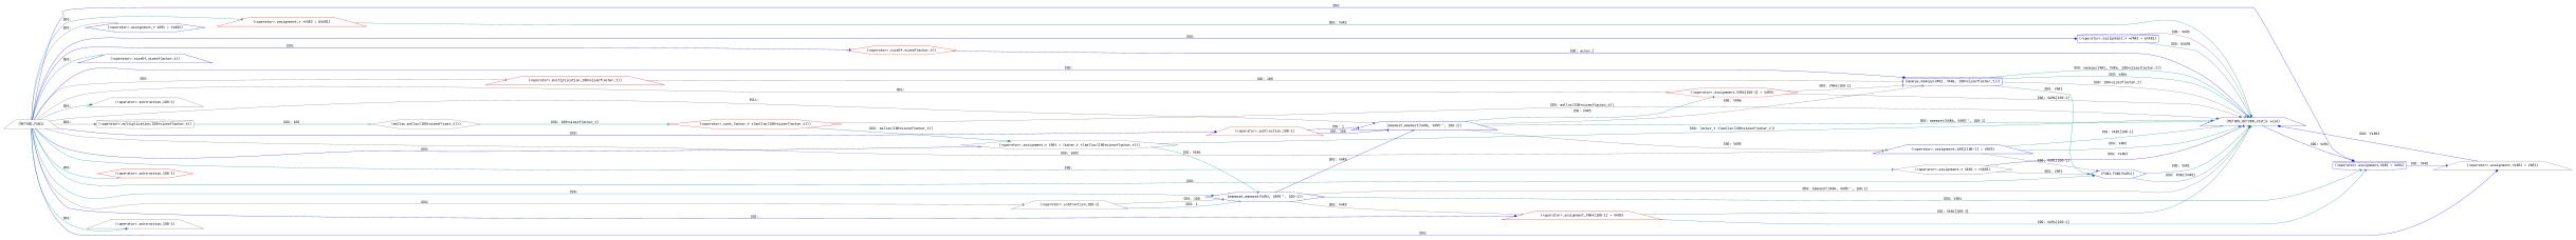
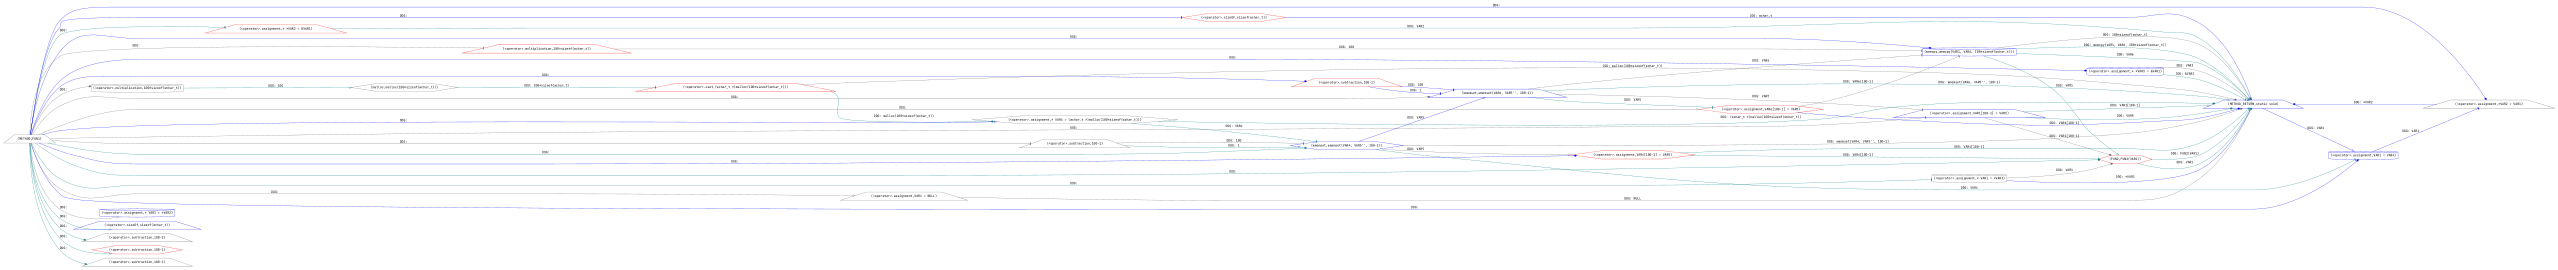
  digraph {
    fontname="JetBrains Mono"
    rankdir=LR
    node [color=gray40 fontname="JetBrains Mono" shape=trapezium]
    edge [arrowhead=tee color=teal fontname="JetBrains Mono"]
    n1 [label="(METHOD,FUN1)"]
    n2 [color=red label="(<operator>.assignment,* *VAR2 = &VAR1)"]
    n3 [color=blue label="(<operator>.assignment,* *VAR3 = &VAR1)" shape=cylinder]
-   n5 [color=blue label="(<operator>.assignment,* VAR1 = *VAR2)" shape=hexagon]
+   n4 [label="(<operator>.assignment,VAR1 = NULL)"]
+   n5 [color=blue label="(<operator>.assignment,* VAR1 = *VAR2)" shape=cylinder]
    n6 [label="(<operator>.assignment,* VAR4 = (wchar_t *)malloc(100*sizeof(wchar_t)))" shape=hexagon]
    n7 [label="(<operator>.multiplication,100*sizeof(wchar_t))" shape=cylinder]
    n8 [color=blue label="(<operator>.sizeOf,sizeof(wchar_t))"]
    n9 [color=blue label="(wmemset,wmemset(VAR4, VAR5'', 100-1))" shape=hexagon]
    n10 [label="(<operator>.subtraction,100-1)"]
-   n11 [color=red label="(<operator>.assignment,VAR4[100-1] = VAR5)"]
+   n11 [color=red label="(<operator>.assignment,VAR4[100-1] = VAR5)" shape=hexagon]
    n12 [label="(<operator>.subtraction,100-1)"]
    n13 [color=blue label="(<operator>.assignment,VAR1 = VAR4)" shape=cylinder]
    n14 [label="(<operator>.assignment,*VAR2 = VAR1)"]
-   n15 [label="(<operator>.assignment,* VAR1 = *VAR3)" shape=hexagon]
+   n15 [label="(<operator>.assignment,* VAR1 = *VAR3)" shape=cylinder]
    n16 [color=blue label="(wmemset,wmemset(VAR6, VAR5'', 100-1))"]
    n17 [color=red label="(<operator>.subtraction,100-1)"]
    n18 [color=red label="(<operator>.assignment,VAR6[100-1] = VAR5)" shape=hexagon]
    n19 [color=red label="(<operator>.subtraction,100-1)" shape=hexagon]
    n20 [color=blue label="(memcpy,memcpy(VAR1, VAR6, 100*sizeof(wchar_t)))" shape=cylinder]
    n21 [color=red label="(<operator>.multiplication,100*sizeof(wchar_t))"]
    n22 [color=red label="(<operator>.sizeOf,sizeof(wchar_t))" shape=hexagon]
    n23 [color=blue label="(<operator>.assignment,VAR1[100-1] = VAR5)"]
    n24 [label="(<operator>.subtraction,100-1)"]
-   n25 [color=blue label="(FUN2,FUN2(VAR1))" shape=hexagon]
+   n25 [color=red label="(FUN2,FUN2(VAR1))" shape=hexagon]
    n26 [color=blue label="(METHOD_RETURN,static void)"]
-   n27 [label="(malloc,malloc(100*sizeof(cast_t)))" shape=hexagon]
-   n28 [color=red label="(<operator>.cast,(wchar_t *)malloc(100*sizeof(wchar_t)))" shape=hexagon]
+   n27 [label="(malloc,malloc(100*sizeof(wchar_t)))" shape=hexagon]
+   n28 [color=red label="(<operator>.cast,(wchar_t *)malloc(100*sizeof(wchar_t)))"]
    n1 -> n2 [label="DDG: "]
    n1 -> n3 [arrowhead=diamond color=blue label="DDG: "]
+   n1 -> n4 [arrowhead=onormal color=gray40 label="DDG: "]
    n1 -> n5 [arrowhead=onormal color=gray40 label="DDG: "]
    n1 -> n6 [arrowhead=onormal color=blue label="DDG: "]
    n1 -> n7 [arrowhead=diamond color=gray40 label="DDG: "]
    n1 -> n8 [arrowhead=onormal label="DDG: "]
    n1 -> n9 [arrowhead=diamond label="DDG: "]
    n1 -> n10 [color=gray40 label="DDG: "]
    n1 -> n11 [arrowhead=diamond color=blue label="DDG: "]
    n1 -> n12 [arrowhead=diamond label="DDG: "]
    n1 -> n13 [arrowhead=diamond color=blue label="DDG: "]
    n1 -> n14 [arrowhead=diamond color=blue label="DDG: "]
    n1 -> n15 [label="DDG: "]
-   n1 -> n16 [arrowhead=diamond color=gray40 label="NULL: "]
+   n1 -> n16 [arrowhead=diamond color=gray40 label="DDG: "]
    n1 -> n17 [arrowhead=diamond color=blue label="DDG: "]
    n1 -> n18 [arrowhead=onormal color=gray40 label="DDG: "]
    n1 -> n19 [arrowhead=onormal label="DDG: "]
    n1 -> n20 [arrowhead=diamond color=blue label="DDG: "]
    n1 -> n21 [color=gray40 label="DDG: "]
    n1 -> n22 [color=blue label="DDG: "]
-   n1 -> n23 [color=gray40 label="DDG: VAR2"]
+   n1 -> n23 [color=gray40 label="DDG: "]
    n1 -> n24 [arrowhead=diamond label="DDG: "]
    n1 -> n25 [arrowhead=diamond label="DDG: "]
    n2 -> n26 [arrowhead=diamond label="DDG: VAR2"]
    n3 -> n26 [color=gray40 label="DDG: VAR3"]
    n3 -> n26 [label="DDG: &VAR1"]
+   n4 -> n26 [arrowhead=onormal color=gray40 label="DDG: NULL"]
    n6 -> n9 [label="DDG: VAR4"]
    n6 -> n26 [arrowhead=diamond label="DDG: (wchar_t *)malloc(100*sizeof(wchar_t))"]
    n7 -> n27 [arrowhead=onormal label="DDG: 100"]
    n9 -> n11 [arrowhead=onormal color=gray40 label="DDG: VAR5"]
    n9 -> n13 [label="DDG: VAR4"]
    n9 -> n16 [arrowhead=onormal color=blue label="DDG: VAR5"]
    n9 -> n26 [arrowhead=diamond color=gray40 label="DDG: wmemset(VAR4, VAR5'', 100-1)"]
    n10 -> n9 [color=gray40 label="DDG: 100"]
    n10 -> n9 [arrowhead=onormal label="DDG: 1"]
-   n11 -> n13 [label="DDG: VAR4[100-1]"]
+   n11 -> n25 [label="DDG: VAR4[100-1]"]
    n11 -> n26 [label="DDG: VAR4[100-1]"]
    n13 -> n14 [color=blue label="DDG: VAR1"]
    n14 -> n26 [arrowhead=diamond color=blue label="DDG: *VAR2"]
    n15 -> n25 [arrowhead=diamond color=gray40 label="DDG: VAR1"]
    n15 -> n26 [color=blue label="DDG: *VAR3"]
    n16 -> n18 [label="DDG: VAR5"]
    n16 -> n20 [color=gray40 label="DDG: VAR6"]
    n16 -> n23 [color=gray40 label="DDG: VAR5"]
    n16 -> n26 [arrowhead=onormal label="DDG: wmemset(VAR6, VAR5'', 100-1)"]
    n17 -> n16 [color=blue label="DDG: 100"]
    n17 -> n16 [color=blue label="DDG: 1"]
    n18 -> n20 [color=gray40 label="DDG: VAR6[100-1]"]
-   n18 -> n26 [arrowhead=diamond color=gray40 label="DDG: VAR6[100-1]"]
-   n20 -> n25 [label="DDG: VAR1"]
+   n18 -> n26 [arrowhead=diamond color=blue label="DDG: VAR6[100-1]"]
+   n20 -> n25 [arrowhead=onormal label="DDG: VAR1"]
    n20 -> n26 [label="DDG: VAR6"]
    n20 -> n26 [color=gray40 label="DDG: 100*sizeof(wchar_t)"]
    n20 -> n26 [arrowhead=onormal label="DDG: memcpy(VAR1, VAR6, 100*sizeof(wchar_t))"]
    n21 -> n20 [color=gray40 label="DDG: 100"]
    n22 -> n26 [arrowhead=onormal color=blue label="DDG: wchar_t"]
    n23 -> n25 [arrowhead=diamond color=gray40 label="DDG: VAR1[100-1]"]
    n23 -> n26 [arrowhead=diamond label="DDG: VAR5"]
    n23 -> n26 [arrowhead=onormal label="DDG: VAR1[100-1]"]
    n25 -> n26 [label="DDG: VAR1"]
    n25 -> n26 [arrowhead=onormal label="DDG: FUN2(VAR1)"]
    n26 -> n13 [arrowhead=onormal color=blue label="DDG: VAR4"]
    n27 -> n28 [label="DDG: 100*sizeof(wchar_t)"]
    n28 -> n6 [arrowhead=diamond label="DDG: malloc(100*sizeof(wchar_t))"]
    n28 -> n26 [arrowhead=diamond color=gray40 label="DDG: malloc(100*sizeof(wchar_t))"]
  }
